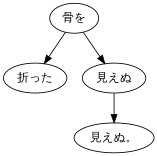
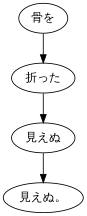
  digraph {
    fontname="IBM Plex Mono"
    node [fontname="IBM Plex Mono"]
    edge [fontname="IBM Plex Mono"]
    n1 [label="骨を"]
    n2 [label="折った"]
    n3 [label="見えぬ"]
    n4 [label="見えぬ。"]
    n1 -> n2
-   n1 -> n3
+   n2 -> n3
    n3 -> n4
  }
